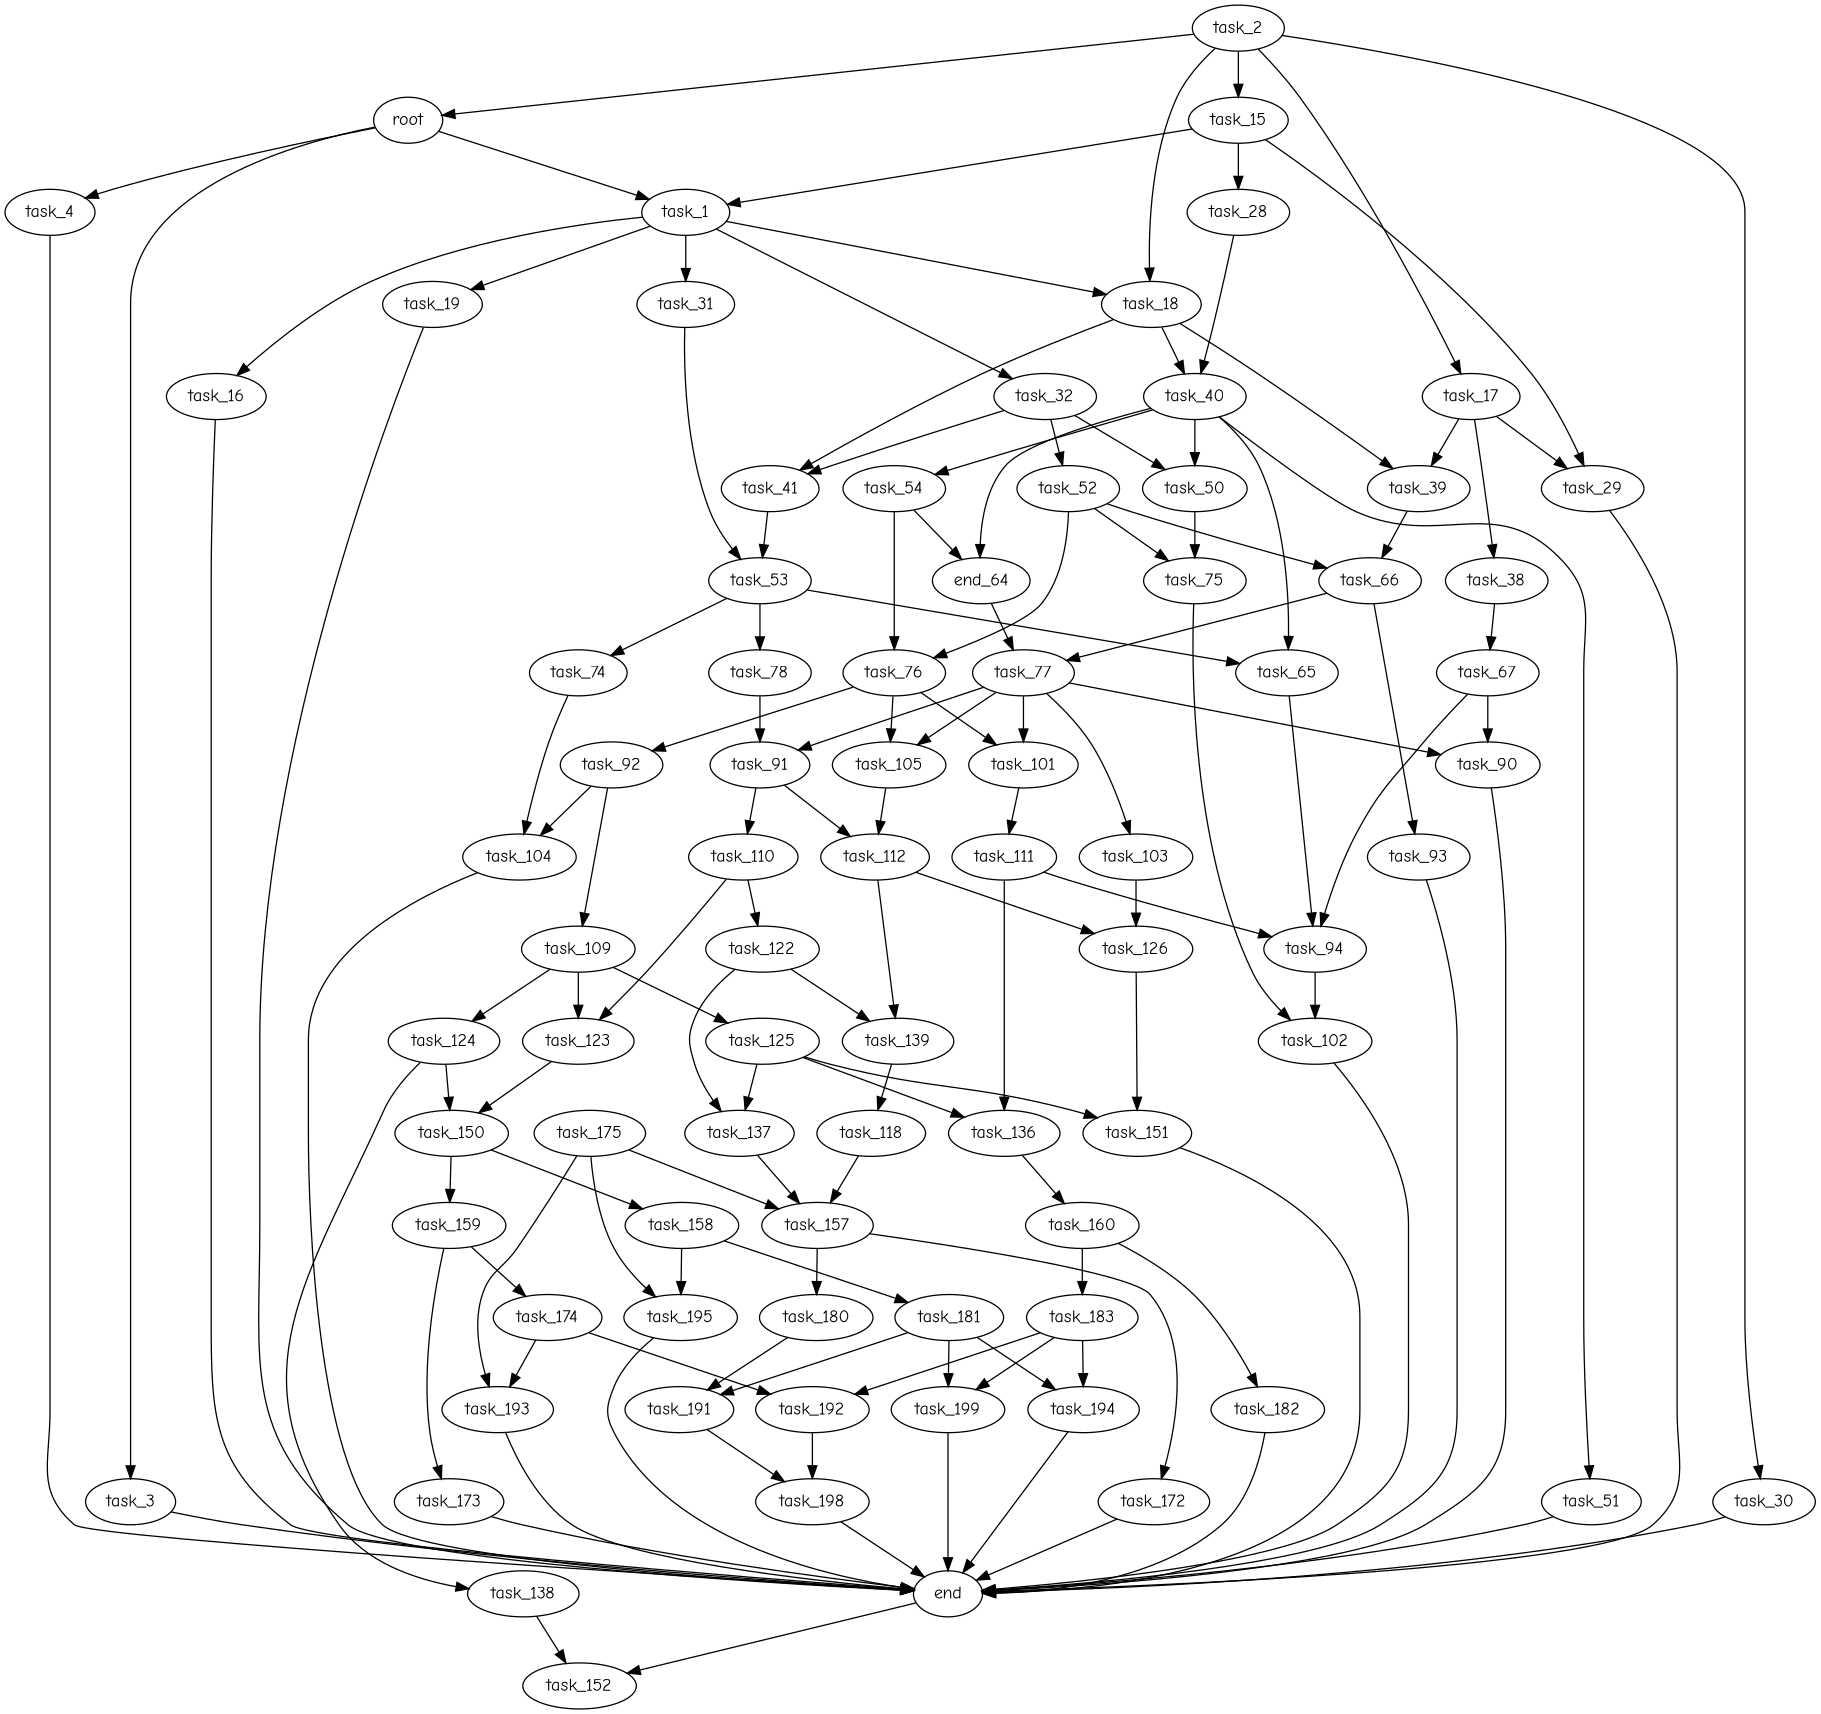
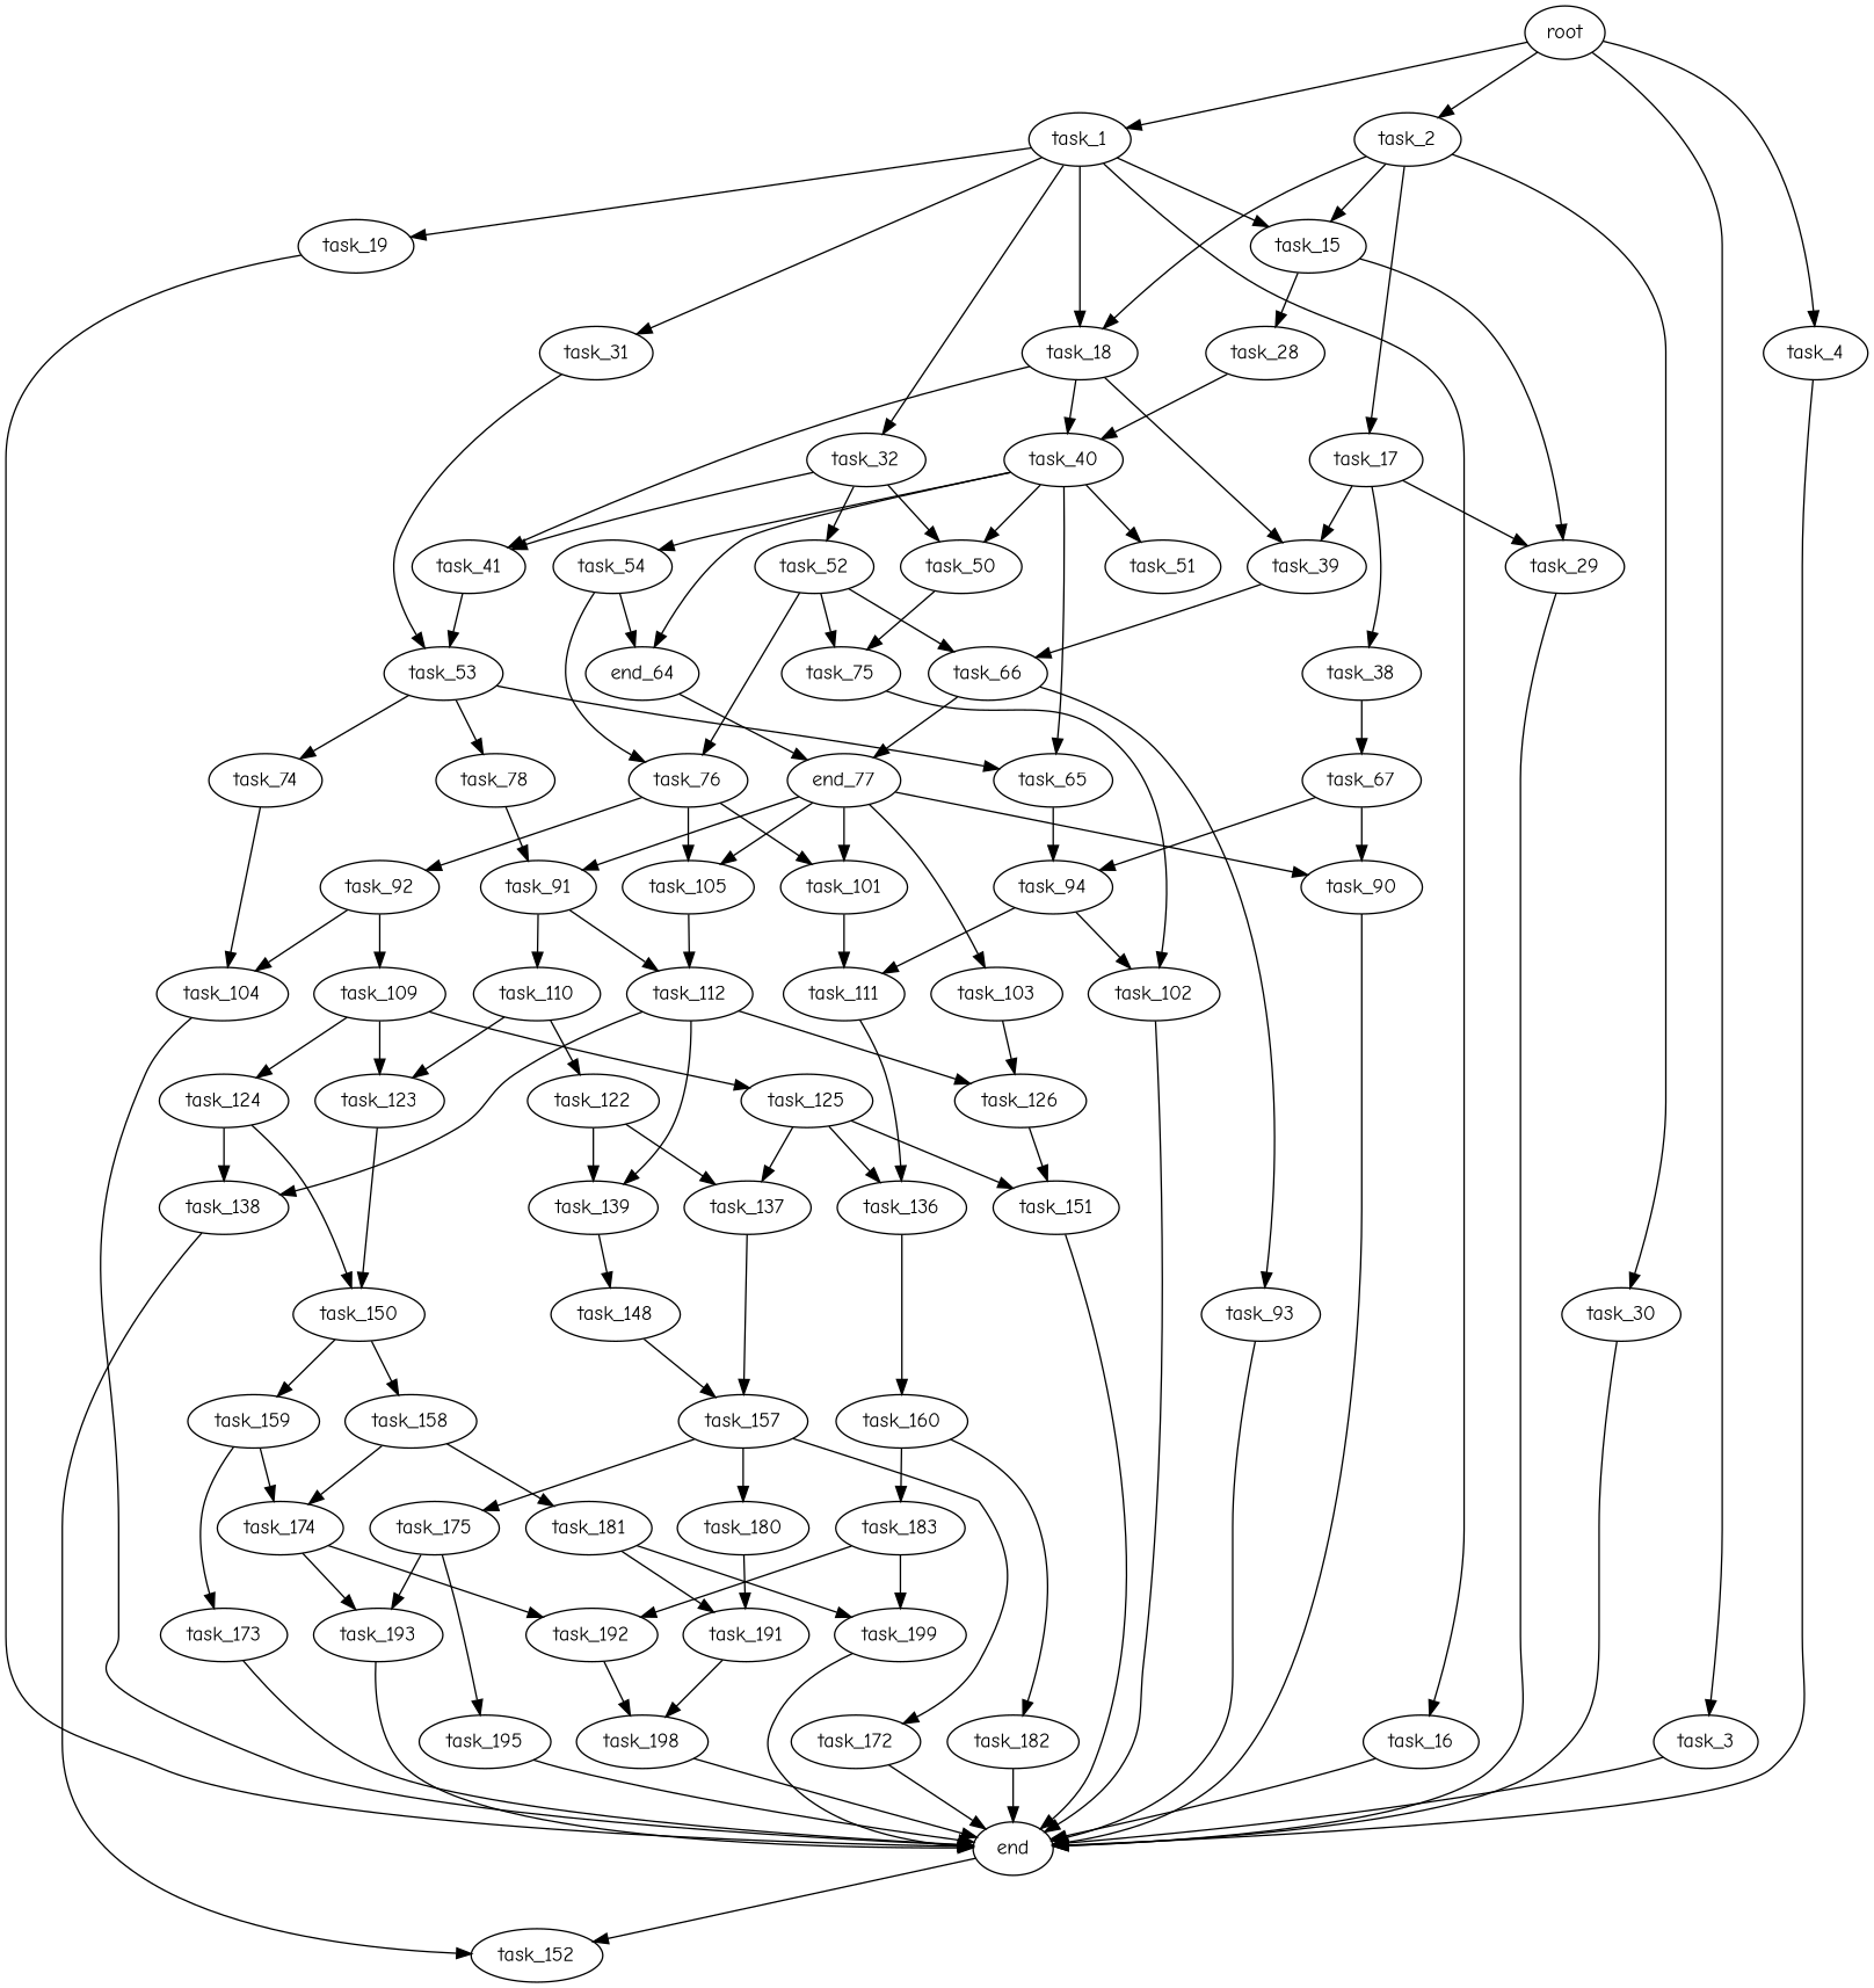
  digraph {
    fontname="Comic Neue"
    node [fontname="Comic Neue"]
    edge [fontname="Comic Neue"]
    root
    task_1
    task_2
    task_3
    task_4
    task_15
    task_16
    task_18
    task_19
    task_31
    task_32
    task_17
    task_30
    end
    task_28
    task_29
    task_39
    task_40
    task_41
    task_53
    task_50
    task_52
    task_38
    task_152
    task_66
    task_51
    task_54
    n28 [label=end_64]
    task_65
    task_74
    task_78
    task_75
    task_76
    task_67
    task_94
    task_90
-   task_77
+   task_77 [label=end_77]
    task_93
    task_104
    task_91
    task_102
    task_92
    task_101
    task_105
    task_111
    task_103
    task_109
    task_112
    task_110
    task_126
    task_136
    task_123
    task_124
    task_125
    task_138
    task_139
    task_122
    task_151
    task_150
    task_137
-   task_148 [label=task_118]
+   task_148
    task_160
    task_158
    task_159
    task_157
    task_182
    task_183
    task_172
    task_175
    task_180
    task_174
    task_181
    task_173
    task_192
-   task_194
    task_199
    task_193
    task_195
    task_191
    task_198
    root -> task_1
-   task_2 -> root
+   root -> task_2
    root -> task_3
    root -> task_4
-   task_15 -> task_1
+   task_1 -> task_15
    task_1 -> task_16
    task_1 -> task_18
    task_1 -> task_19
    task_1 -> task_31
    task_1 -> task_32
    task_2 -> task_15
    task_2 -> task_18
    task_2 -> task_17
    task_2 -> task_30
    task_3 -> end
    task_4 -> end
    task_15 -> task_28
    task_15 -> task_29
    task_16 -> end
    task_18 -> task_39
    task_18 -> task_40
    task_18 -> task_41
    task_19 -> end
    task_31 -> task_53
    task_32 -> task_41
    task_32 -> task_50
    task_32 -> task_52
    task_17 -> task_29
    task_17 -> task_39
    task_17 -> task_38
    task_30 -> end
    end -> task_152
    task_28 -> task_40
    task_29 -> end
    task_39 -> task_66
    task_40 -> task_50
    task_40 -> task_51
    task_40 -> task_54
    task_40 -> n28
    task_40 -> task_65
    task_41 -> task_53
    task_53 -> task_65
    task_53 -> task_74
    task_53 -> task_78
    task_50 -> task_75
    task_52 -> task_66
    task_52 -> task_75
    task_52 -> task_76
    task_38 -> task_67
    task_66 -> task_77
    task_66 -> task_93
-   task_51 -> end
    task_54 -> n28
    task_54 -> task_76
    n28 -> task_77
    task_65 -> task_94
    task_74 -> task_104
    task_78 -> task_91
    task_75 -> task_102
    task_76 -> task_92
    task_76 -> task_101
    task_76 -> task_105
    task_67 -> task_94
    task_67 -> task_90
    task_94 -> task_102
-   task_111 -> task_94
+   task_94 -> task_111
    task_90 -> end
    task_77 -> task_90
    task_77 -> task_91
    task_77 -> task_101
    task_77 -> task_105
    task_77 -> task_103
    task_93 -> end
    task_104 -> end
    task_91 -> task_112
    task_91 -> task_110
    task_102 -> end
    task_92 -> task_104
    task_92 -> task_109
    task_101 -> task_111
    task_105 -> task_112
    task_111 -> task_136
    task_103 -> task_126
    task_109 -> task_123
    task_109 -> task_124
    task_109 -> task_125
    task_112 -> task_126
+   task_112 -> task_138
    task_112 -> task_139
    task_110 -> task_123
    task_110 -> task_122
    task_126 -> task_151
    task_136 -> task_160
    task_123 -> task_150
    task_124 -> task_138
    task_124 -> task_150
    task_125 -> task_136
    task_125 -> task_151
    task_125 -> task_137
    task_138 -> task_152
    task_139 -> task_148
    task_122 -> task_139
    task_122 -> task_137
    task_151 -> end
    task_150 -> task_158
    task_150 -> task_159
    task_137 -> task_157
    task_148 -> task_157
    task_160 -> task_182
    task_160 -> task_183
-   task_158 -> task_195
+   task_158 -> task_174
    task_158 -> task_181
    task_159 -> task_174
    task_159 -> task_173
    task_157 -> task_172
-   task_175 -> task_157
+   task_157 -> task_175
    task_157 -> task_180
    task_182 -> end
    task_183 -> task_192
-   task_183 -> task_194
    task_183 -> task_199
    task_172 -> end
    task_175 -> task_193
    task_175 -> task_195
    task_180 -> task_191
    task_174 -> task_192
    task_174 -> task_193
-   task_181 -> task_194
    task_181 -> task_199
    task_181 -> task_191
    task_173 -> end
    task_192 -> task_198
-   task_194 -> end
    task_199 -> end
    task_193 -> end
    task_195 -> end
    task_191 -> task_198
    task_198 -> end
  }
